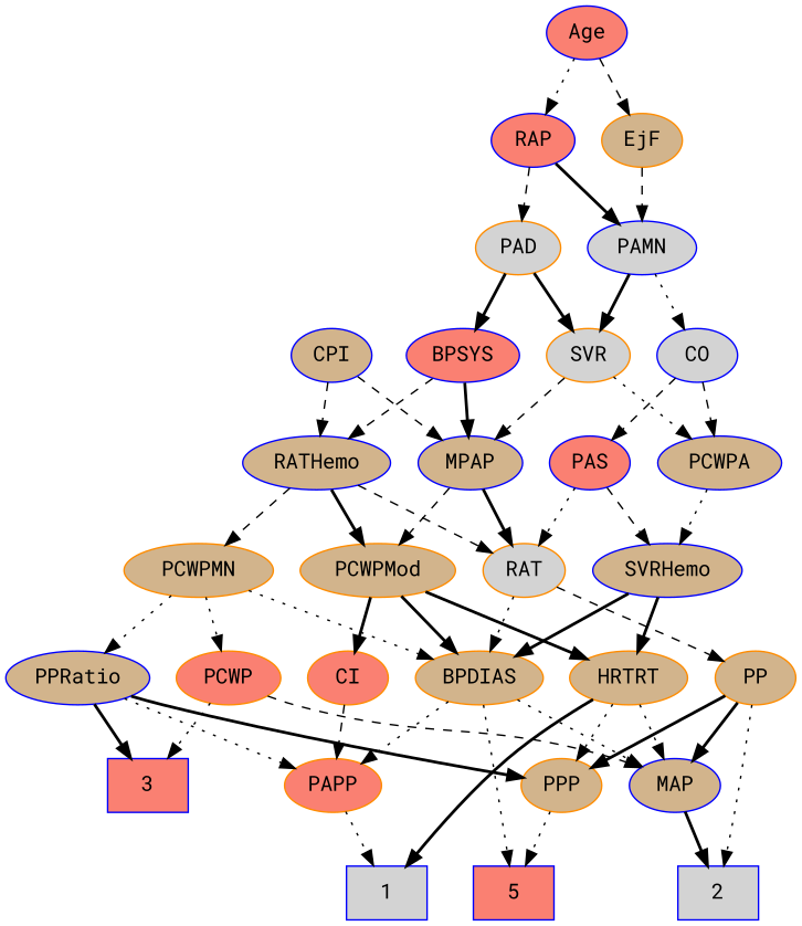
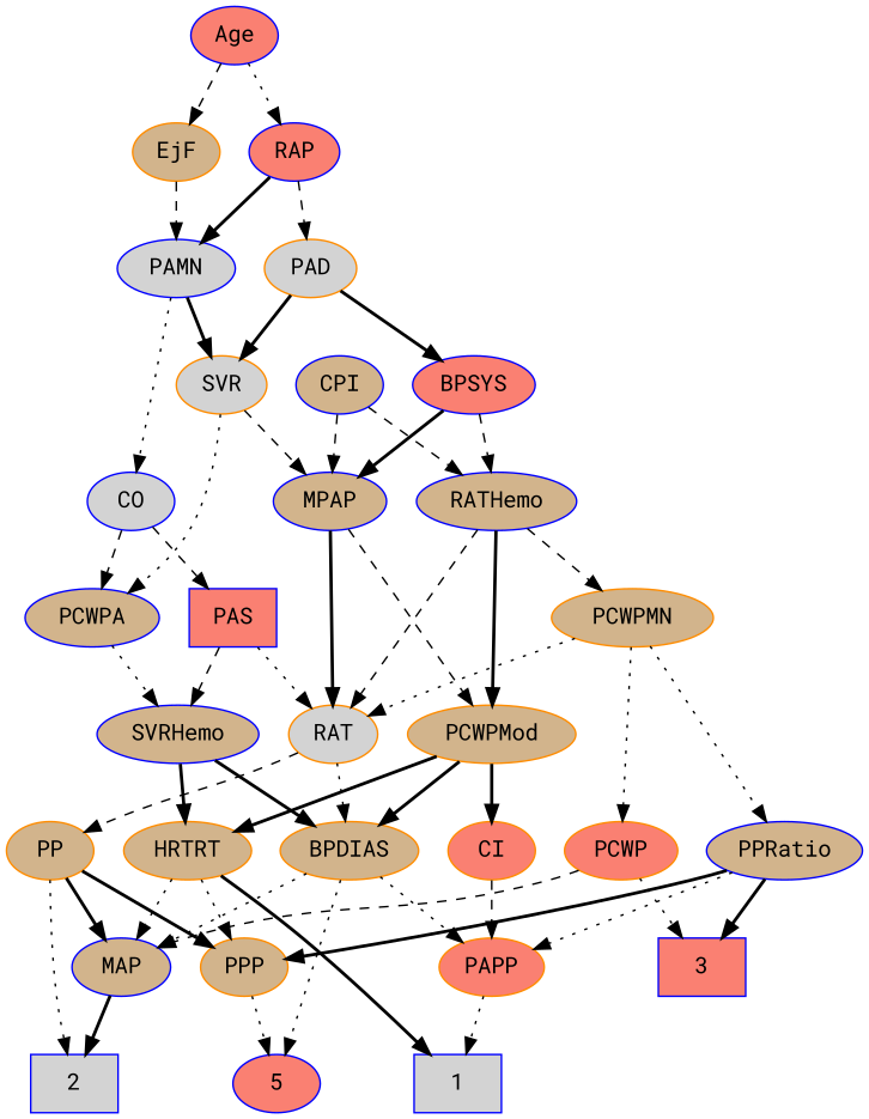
  strict digraph {
    fontname="Roboto Mono"
    node [color=blue fillcolor=tan fontname="Roboto Mono" style=filled]
    edge [fontname="Roboto Mono" style=dotted]
    1 [fillcolor=lightgrey height=0.5 shape=box width=0.75]
    2 [fillcolor=lightgrey height=0.5 shape=box width=0.75]
    3 [fillcolor=salmon height=0.5 shape=box width=0.75]
-   5 [fillcolor=salmon height=0.5 shape=box width=0.75]
+   5 [fillcolor=salmon height=0.5 shape=ellipse width=0.75]
    Age [fillcolor=salmon height=0.5 width=0.75]
    EjF [color=darkorange height=0.5 width=0.75]
    RAP [fillcolor=salmon height=0.5 width=0.77632]
    PAMN [fillcolor=lightgrey height=0.5 width=1.011]
    PAD [color=darkorange fillcolor=lightgrey height=0.5 width=0.79437]
    SVR [color=darkorange fillcolor=lightgrey height=0.5 width=0.77632]
    CO [fillcolor=lightgrey height=0.5 width=0.75]
    BPSYS [fillcolor=salmon height=0.5 width=1.0471]
    CPI [height=0.5 width=0.75]
    MPAP [height=0.5 width=0.97491]
    RATHemo [height=0.5 width=1.3721]
    PCWPA [height=0.5 width=1.1555]
-   PAS [fillcolor=salmon height=0.5 width=0.75]
+   PAS [fillcolor=salmon height=0.5 width=0.75 shape=box]
    RAT [color=darkorange fillcolor=lightgrey height=0.5 width=0.75827]
    PCWPMod [color=darkorange height=0.5 width=1.4443]
    PCWPMN [color=darkorange height=0.5 width=1.3902]
    SVRHemo [height=0.5 width=1.3902]
    BPDIAS [color=darkorange height=0.5 width=1.1735]
    PP [color=darkorange height=0.5 width=0.75]
    CI [color=darkorange fillcolor=salmon height=0.5 width=0.75]
    HRTRT [color=darkorange height=0.5 width=1.1013]
    MAP [height=0.5 width=0.84854]
    PAPP [color=darkorange fillcolor=salmon height=0.5 width=0.88464]
    PPP [color=darkorange height=0.5 width=0.75]
    PPRatio [height=0.5 width=1.1013]
    PCWP [color=darkorange fillcolor=salmon height=0.5 width=0.97491]
    Age -> EjF [style=dashed]
    Age -> RAP
    EjF -> PAMN [style=dashed]
    RAP -> PAMN [style=bold]
    RAP -> PAD [style=dashed]
    PAMN -> SVR [style=bold]
    PAMN -> CO
    PAD -> SVR [style=bold]
    PAD -> BPSYS [style=bold]
    SVR -> MPAP [style=dashed]
    SVR -> PCWPA
    CO -> PCWPA [style=dashed]
    CO -> PAS [style=dashed]
    BPSYS -> MPAP [style=bold]
    BPSYS -> RATHemo [style=dashed]
    CPI -> MPAP [style=dashed]
    CPI -> RATHemo [style=dashed]
    MPAP -> RAT [style=bold]
    MPAP -> PCWPMod [style=dashed]
    RATHemo -> RAT [style=dashed]
    RATHemo -> PCWPMod [style=bold]
    RATHemo -> PCWPMN [style=dashed]
    PCWPA -> SVRHemo
    PAS -> RAT
    PAS -> SVRHemo [style=dashed]
    RAT -> BPDIAS
    RAT -> PP [style=dashed]
    PCWPMod -> BPDIAS [style=bold]
    PCWPMod -> CI [style=bold]
    PCWPMod -> HRTRT [style=bold]
-   PCWPMN -> BPDIAS
+   PCWPMN -> RAT
    PCWPMN -> PPRatio
    PCWPMN -> PCWP
    SVRHemo -> BPDIAS [style=bold]
    SVRHemo -> HRTRT [style=bold]
    BPDIAS -> 5
    BPDIAS -> MAP
    BPDIAS -> PAPP
    PP -> 2
    PP -> MAP [style=bold]
    PP -> PPP [style=bold]
    CI -> PAPP [style=dashed]
    HRTRT -> 1 [style=bold]
    HRTRT -> MAP
    HRTRT -> PPP
    MAP -> 2 [style=bold]
    PAPP -> 1
    PPP -> 5
    PPRatio -> 3 [style=bold]
    PPRatio -> PAPP
    PPRatio -> PPP [style=bold]
    PCWP -> 3
    PCWP -> MAP [style=dashed]
  }
